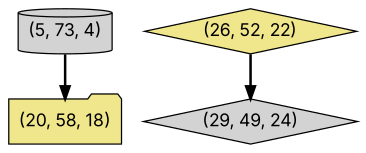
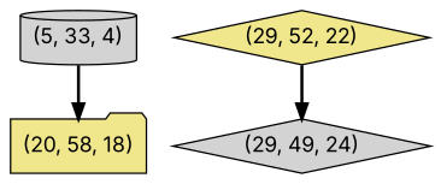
  digraph {
    fontname=Inter
    node [fillcolor=lightgrey fontname=Inter shape=diamond style=filled]
    edge [fontname=Inter style=bold]
-   "(5, 73, 4)" [shape=cylinder]
+   "(5, 73, 4)" [shape=cylinder label="(5, 33, 4)"]
    "(20, 58, 18)" [fillcolor=khaki shape=folder]
-   "(26, 52, 22)" [fillcolor=khaki]
+   "(26, 52, 22)" [fillcolor=khaki label="(29, 52, 22)"]
    "(29, 49, 24)"
    "(5, 73, 4)" -> "(20, 58, 18)"
    "(26, 52, 22)" -> "(29, 49, 24)"
  }
